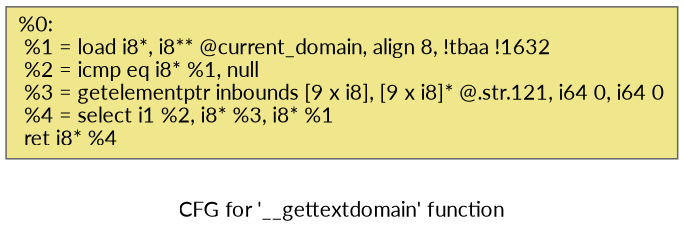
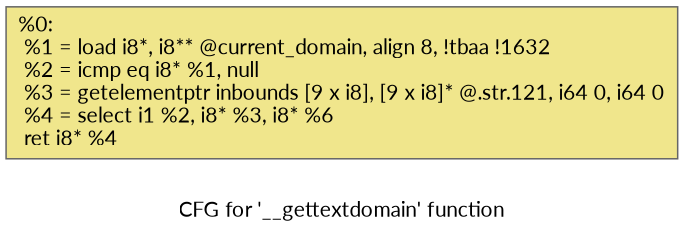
  digraph {
    label="CFG for '__gettextdomain' function"
    fontname=Lato
-   n1 [color=gray40 fillcolor=khaki label="{%0:\l  %1 = load i8*, i8** @current_domain, align 8, !tbaa !1632\l  %2 = icmp eq i8* %1, null\l  %3 = getelementptr inbounds [9 x i8], [9 x i8]* @.str.121, i64 0, i64 0\l  %4 = select i1 %2, i8* %3, i8* %1\l  ret i8* %4\l}" shape=record style=filled fontname=Lato]
+   n1 [color=gray40 fillcolor=khaki label="{%0:\l  %1 = load i8*, i8** @current_domain, align 8, !tbaa !1632\l  %2 = icmp eq i8* %1, null\l  %3 = getelementptr inbounds [9 x i8], [9 x i8]* @.str.121, i64 0, i64 0\l  %4 = select i1 %2, i8* %3, i8* %6\l  ret i8* %4\l}" shape=record style=filled fontname=Lato]
  }
